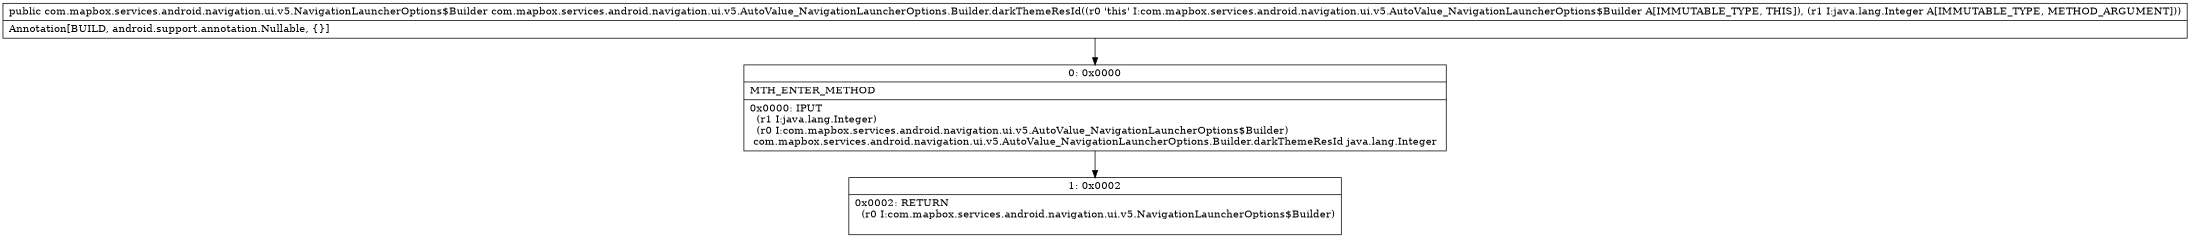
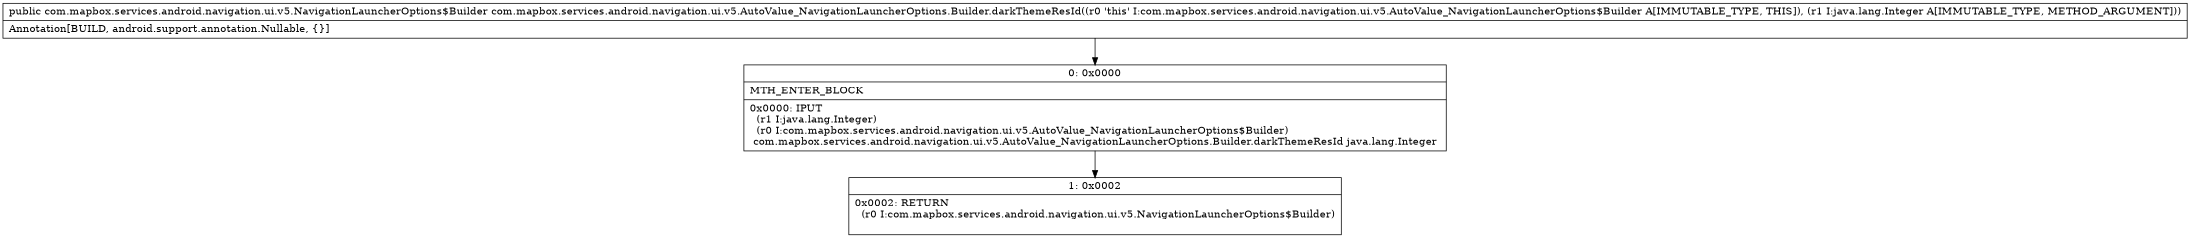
  digraph {
    node [shape=record]
-   n1 [label="{0\:\ 0x0000|MTH_ENTER_METHOD\l|0x0000: IPUT  \l  (r1 I:java.lang.Integer)\l  (r0 I:com.mapbox.services.android.navigation.ui.v5.AutoValue_NavigationLauncherOptions$Builder)\l com.mapbox.services.android.navigation.ui.v5.AutoValue_NavigationLauncherOptions.Builder.darkThemeResId java.lang.Integer \l}"]
+   n1 [label="{0\:\ 0x0000|MTH_ENTER_BLOCK\l|0x0000: IPUT  \l  (r1 I:java.lang.Integer)\l  (r0 I:com.mapbox.services.android.navigation.ui.v5.AutoValue_NavigationLauncherOptions$Builder)\l com.mapbox.services.android.navigation.ui.v5.AutoValue_NavigationLauncherOptions.Builder.darkThemeResId java.lang.Integer \l}"]
    n2 [label="{1\:\ 0x0002|0x0002: RETURN  \l  (r0 I:com.mapbox.services.android.navigation.ui.v5.NavigationLauncherOptions$Builder)\l \l}"]
    n3 [label="{public com.mapbox.services.android.navigation.ui.v5.NavigationLauncherOptions$Builder com.mapbox.services.android.navigation.ui.v5.AutoValue_NavigationLauncherOptions.Builder.darkThemeResId((r0 'this' I:com.mapbox.services.android.navigation.ui.v5.AutoValue_NavigationLauncherOptions$Builder A[IMMUTABLE_TYPE, THIS]), (r1 I:java.lang.Integer A[IMMUTABLE_TYPE, METHOD_ARGUMENT]))  | Annotation[BUILD, android.support.annotation.Nullable, \{\}]\l}"]
    n1 -> n2
    n3 -> n1
  }
